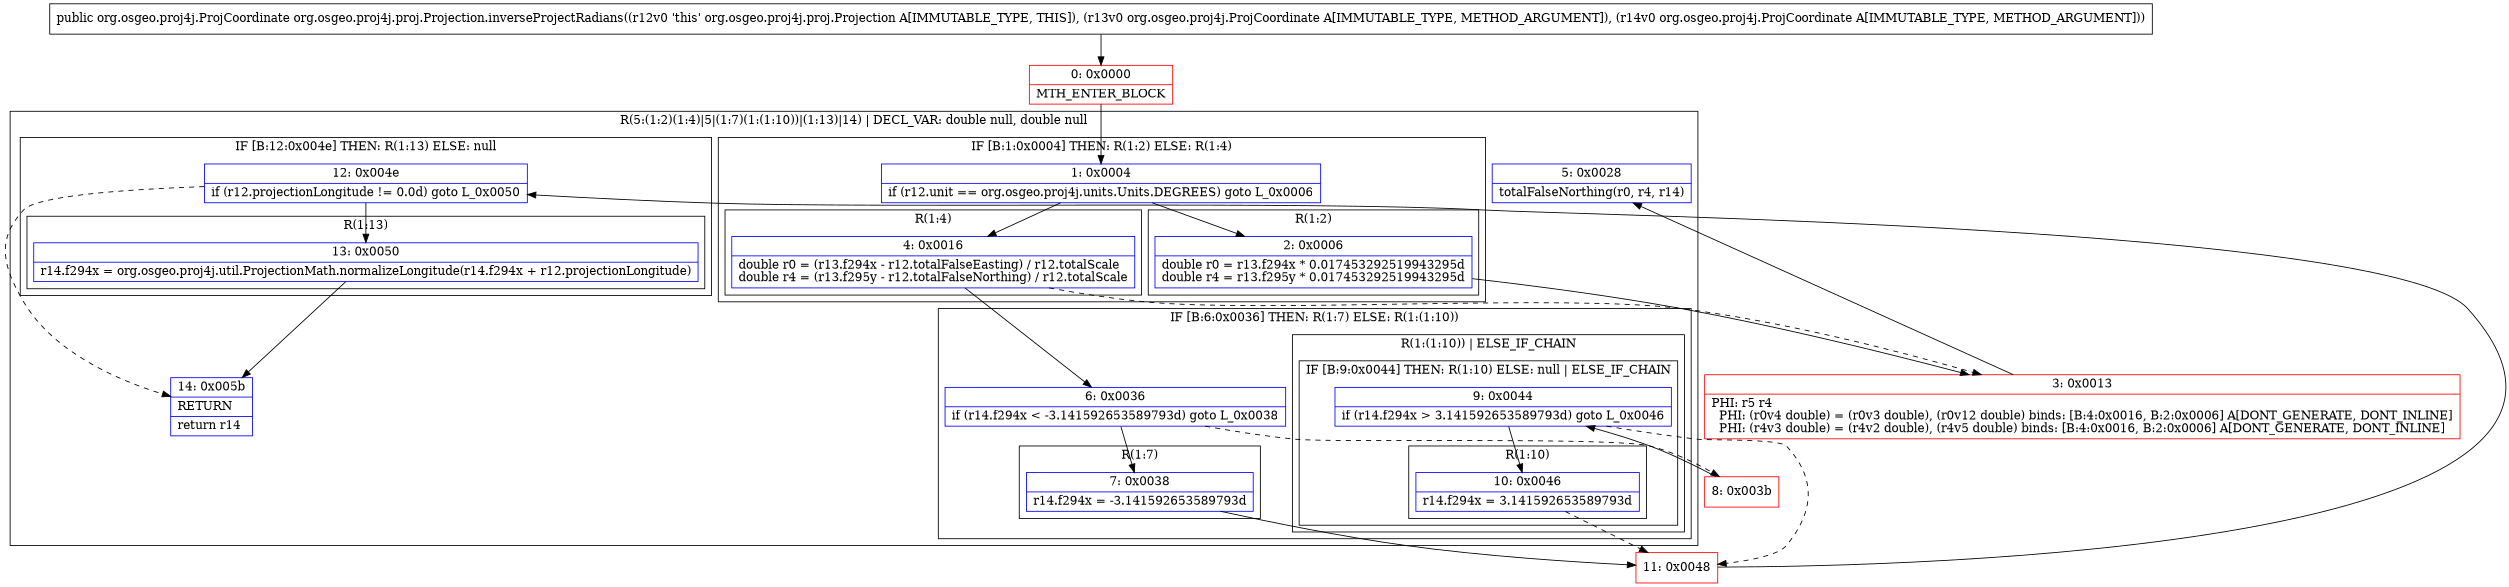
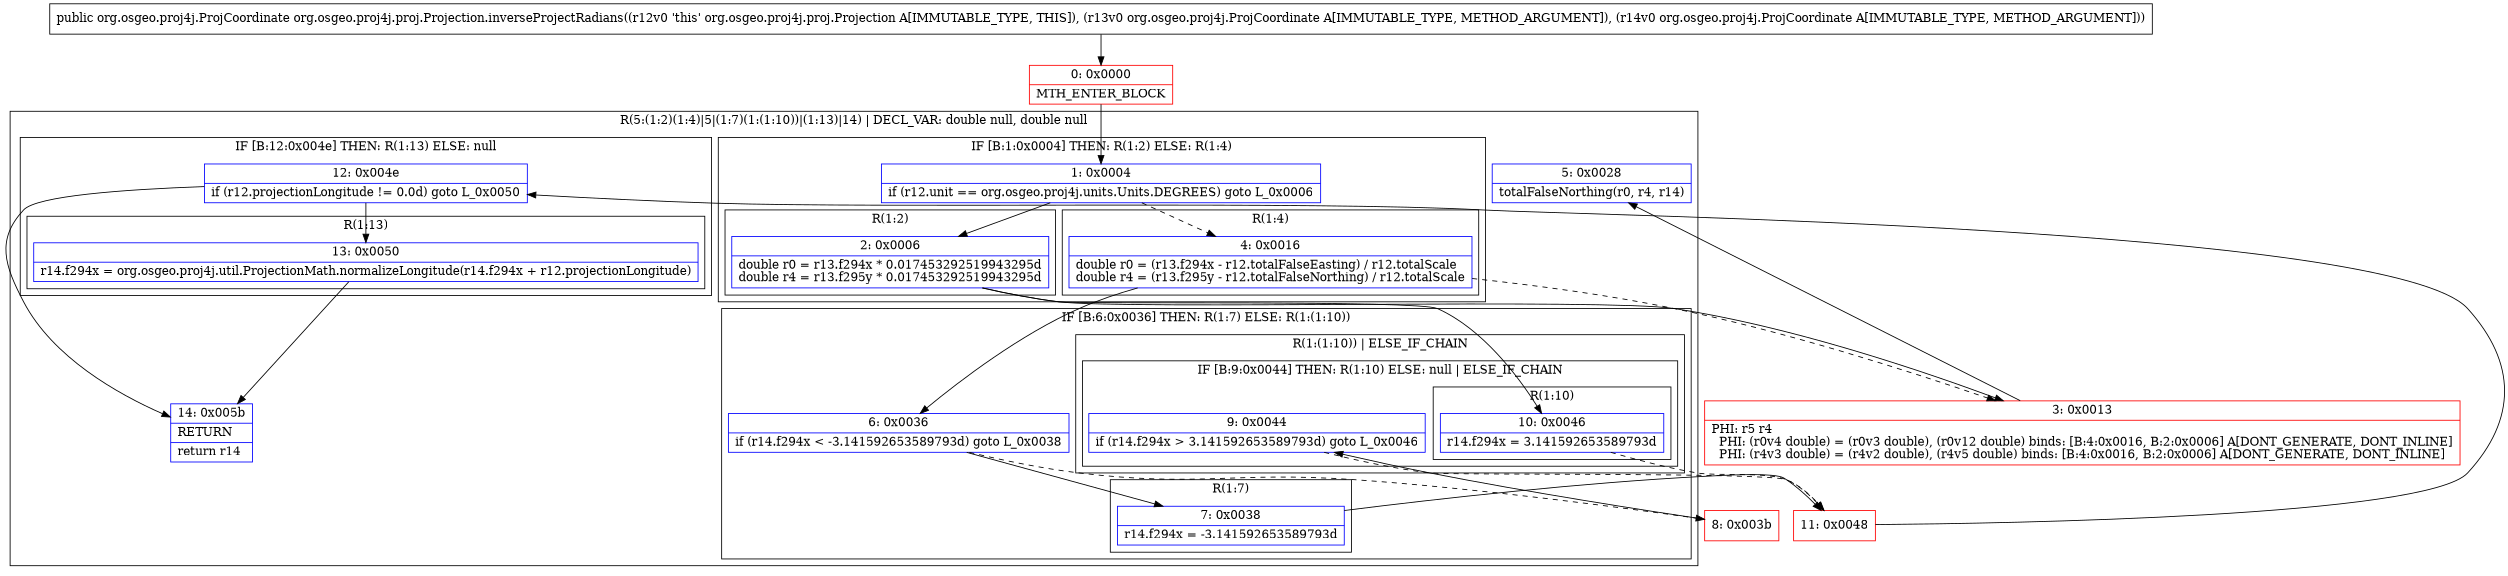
  digraph {
    node [color=blue shape=record]
    n1 [label="{2\:\ 0x0006|double r0 = r13.f294x * 0.017453292519943295d\ldouble r4 = r13.f295y * 0.017453292519943295d\l}"]
    n2 [label="{4\:\ 0x0016|double r0 = (r13.f294x \- r12.totalFalseEasting) \/ r12.totalScale\ldouble r4 = (r13.f295y \- r12.totalFalseNorthing) \/ r12.totalScale\l}"]
    n3 [label="{1\:\ 0x0004|if (r12.unit == org.osgeo.proj4j.units.Units.DEGREES) goto L_0x0006\l}"]
    n4 [label="{7\:\ 0x0038|r14.f294x = \-3.141592653589793d\l}"]
    n5 [label="{10\:\ 0x0046|r14.f294x = 3.141592653589793d\l}"]
    n6 [label="{9\:\ 0x0044|if (r14.f294x \> 3.141592653589793d) goto L_0x0046\l}"]
    n7 [label="{6\:\ 0x0036|if (r14.f294x \< \-3.141592653589793d) goto L_0x0038\l}"]
    n8 [label="{13\:\ 0x0050|r14.f294x = org.osgeo.proj4j.util.ProjectionMath.normalizeLongitude(r14.f294x + r12.projectionLongitude)\l}"]
    n9 [label="{12\:\ 0x004e|if (r12.projectionLongitude != 0.0d) goto L_0x0050\l}"]
    n10 [label="{5\:\ 0x0028|totalFalseNorthing(r0, r4, r14)\l}"]
    n11 [label="{14\:\ 0x005b|RETURN\l|return r14\l}"]
    n12 [color=red label="{3\:\ 0x0013|PHI: r5 r4 \l  PHI: (r0v4 double) = (r0v3 double), (r0v12 double) binds: [B:4:0x0016, B:2:0x0006] A[DONT_GENERATE, DONT_INLINE]\l  PHI: (r4v3 double) = (r4v2 double), (r4v5 double) binds: [B:4:0x0016, B:2:0x0006] A[DONT_GENERATE, DONT_INLINE]\l}"]
    n13 [color=red label="{11\:\ 0x0048}"]
    n14 [color=red label="{8\:\ 0x003b}"]
    n15 [color=red label="{0\:\ 0x0000|MTH_ENTER_BLOCK\l}"]
    n16 [label="{public org.osgeo.proj4j.ProjCoordinate org.osgeo.proj4j.proj.Projection.inverseProjectRadians((r12v0 'this' org.osgeo.proj4j.proj.Projection A[IMMUTABLE_TYPE, THIS]), (r13v0 org.osgeo.proj4j.ProjCoordinate A[IMMUTABLE_TYPE, METHOD_ARGUMENT]), (r14v0 org.osgeo.proj4j.ProjCoordinate A[IMMUTABLE_TYPE, METHOD_ARGUMENT])) }" color=""]
    subgraph cluster_1 {
      label="R(5:(1:2)(1:4)|5|(1:7)(1:(1:10))|(1:13)|14) | DECL_VAR: double null, double null\l"
      n10
      n11
      subgraph cluster_2 {
        label="IF [B:1:0x0004] THEN: R(1:2) ELSE: R(1:4)"
        n3
        subgraph cluster_3 {
          label="R(1:2)"
          n1
        }
        subgraph cluster_4 {
          label="R(1:4)"
          n2
        }
      }
      subgraph cluster_5 {
        label="IF [B:6:0x0036] THEN: R(1:7) ELSE: R(1:(1:10))"
        n7
        subgraph cluster_6 {
          label="R(1:7)"
          n4
        }
        subgraph cluster_7 {
          label="R(1:(1:10)) | ELSE_IF_CHAIN\l"
          subgraph cluster_8 {
            label="IF [B:9:0x0044] THEN: R(1:10) ELSE: null | ELSE_IF_CHAIN\l"
            n6
            subgraph cluster_9 {
              label="R(1:10)"
              n5
            }
          }
        }
      }
      subgraph cluster_10 {
        label="IF [B:12:0x004e] THEN: R(1:13) ELSE: null"
        n9
        subgraph cluster_11 {
          label="R(1:13)"
          n8
        }
      }
    }
    n1 -> n12
    n2 -> n7
    n2 -> n12 [style=dashed]
    n3 -> n1
-   n3 -> n2 [style=solid]
+   n3 -> n2 [style=dashed]
    n4 -> n13
    n5 -> n13 [style=dashed]
-   n6 -> n5
+   n1 -> n5
    n6 -> n13 [style=dashed]
    n7 -> n4
    n7 -> n14 [style=dashed]
    n8 -> n11
    n9 -> n8
-   n9 -> n11 [style=dashed]
+   n9 -> n11 [style=solid]
    n12 -> n10
    n13 -> n9
    n14 -> n6
    n15 -> n3
    n16 -> n15
  }
